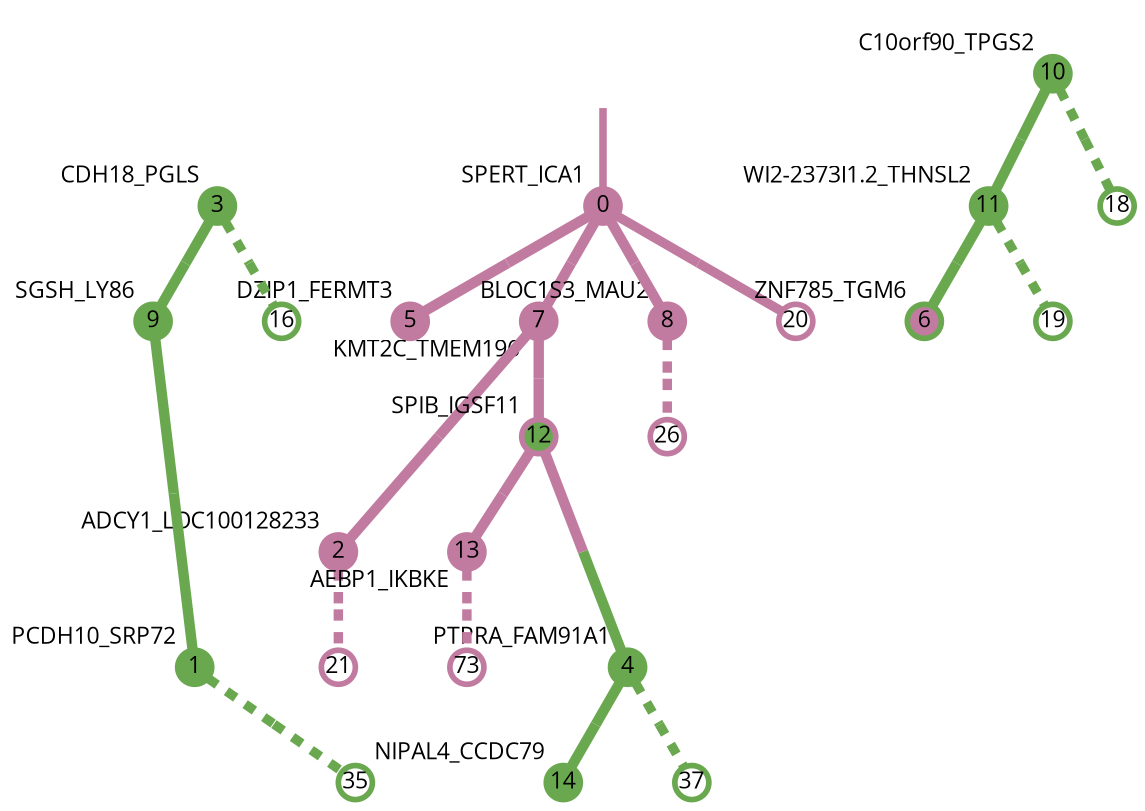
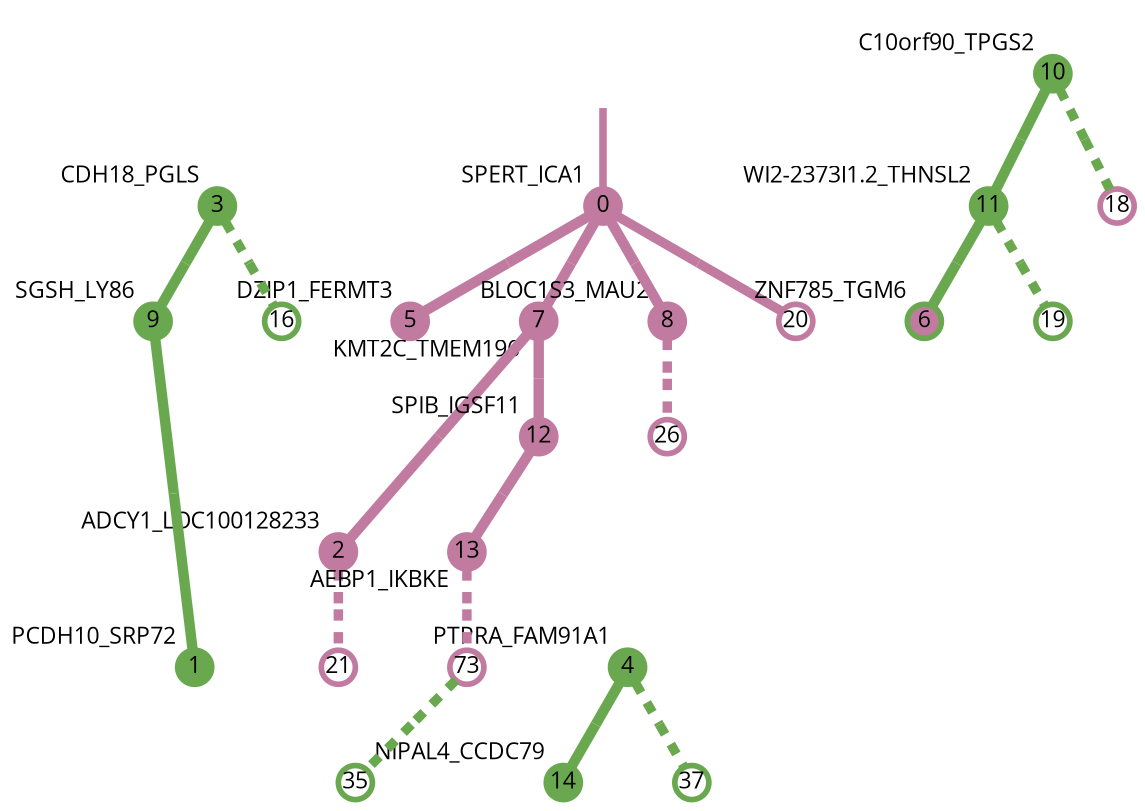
  strict digraph {
    fontname="Open Sans"
    forcelabels=true
    nodesep=0.7
    rankdir=TB
    ranksep=0.6
    splines=false
    node [color="#6aa84fff" fillcolor="#c27ba0ff" fixedsize=true fontname="Open Sans" fontsize="12pt" penwidth=3 shape=circle style=filled]
    edge [arrowsize=0 color="#c27ba0ff;0.5:#c27ba0ff" fontname="Open Sans" minlen=1.15625 penwidth=5.5 style=solid]
    0 [color="#c27ba0ff" height=0.25 xlabel=SPERT_ICA1]
    5 [color="#c27ba0ff" height=0.25 xlabel=DZIP1_FERMT3]
    7 [color="#c27ba0ff" height=0.25 xlabel=KMT2C_TMEM196]
    8 [color="#c27ba0ff" height=0.25 xlabel=BLOC1S3_MAU2]
    20 [color="#c27ba0ff" height=0.25 style=solid]
    2 [color="#c27ba0ff" height=0.25 xlabel=ADCY1_LOC100128233]
-   12 [color="#c27ba0ff" fillcolor="#6aa84fff" height=0.25 xlabel=SPIB_IGSF11]
+   12 [color="#c27ba0ff" height=0.25 xlabel=SPIB_IGSF11]
    n8 [color="#c27ba0ff" height=0.25 label=26 style=solid]
    21 [color="#c27ba0ff" height=0.25 style=solid]
    4 [fillcolor="#6aa84fff" height=0.25 xlabel=PTPRA_FAM91A1]
    13 [color="#c27ba0ff" height=0.25 xlabel=AEBP1_IKBKE]
    1 [fillcolor="#6aa84fff" height=0.25 xlabel=PCDH10_SRP72]
    n13 [fillcolor="#6aa84fff" height=0.25 label=35 style=solid]
    3 [fillcolor="#6aa84fff" height=0.25 xlabel=CDH18_PGLS]
    9 [fillcolor="#6aa84fff" height=0.25 xlabel=SGSH_LY86]
    16 [fillcolor="#6aa84fff" height=0.25 style=solid]
    14 [fillcolor="#6aa84fff" height=0.25 xlabel=NIPAL4_CCDC79]
    n18 [fillcolor="#6aa84fff" height=0.25 label=37 style=solid]
    10 [fillcolor="#6aa84fff" height=0.25 xlabel=C10orf90_TPGS2]
    11 [fillcolor="#6aa84fff" height=0.25 xlabel="WI2-2373I1.2_THNSL2"]
-   18 [fillcolor="#6aa84fff" height=0.25 style=solid]
+   18 [color="#c27ba0ff" fillcolor="#6aa84fff" height=0.25 style=solid]
    6 [height=0.25 xlabel=ZNF785_TGM6]
    19 [fillcolor="#6aa84fff" height=0.25 style=solid]
    n24 [color="#c27ba0ff" height=0.25 label=73 style=solid]
    normal [style=invis xlabel=SPERT_ICA1 color="" fillcolor="" fixedsize="" fontsize="" shape=""]
    0 -> 5 [minlen=1.9375]
    0 -> 7 [minlen=1.5625]
    0 -> 8 [minlen=1.5625]
    0 -> 20 [penwidth=5]
    7 -> 2 [minlen=2.5625]
    7 -> 12 [minlen=1.3125]
    8 -> n8 [penwidth=5 style=dashed]
    2 -> 21 [penwidth=5 style=dashed]
-   12 -> 4 [color="#c27ba0ff;0.5:#6aa84fff" minlen=2.0625]
    12 -> 13 [minlen=1.3125]
    4 -> 14 [color="#6aa84fff;0.5:#6aa84fff" minlen=1.3125]
    4 -> n18 [color="#6aa84fff;0.5:#6aa84fff" penwidth=5 style=dashed]
    13 -> n24 [penwidth=5 style=dashed]
-   1 -> n13 [color="#6aa84fff;0.5:#6aa84fff" penwidth=5 style=dashed]
+   n24 -> n13 [color="#6aa84fff;0.5:#6aa84fff" penwidth=5 style=dashed]
    3 -> 9 [color="#6aa84fff;0.5:#6aa84fff" minlen=1.4375]
    3 -> 16 [color="#6aa84fff;0.5:#6aa84fff" penwidth=5 style=dashed]
    9 -> 1 [color="#6aa84fff;0.5:#6aa84fff" minlen=3.0]
    10 -> 11 [color="#6aa84fff;0.5:#6aa84fff" minlen=1.3125]
    10 -> 18 [color="#6aa84fff;0.5:#6aa84fff" penwidth=5 style=dashed]
    11 -> 6 [color="#6aa84fff;0.5:#6aa84fff" minlen=1.6875]
    11 -> 19 [color="#6aa84fff;0.5:#6aa84fff" penwidth=5 style=dashed]
    normal -> 0 [color="#c27ba0ff" penwidth=4 minlen=""]
  }
